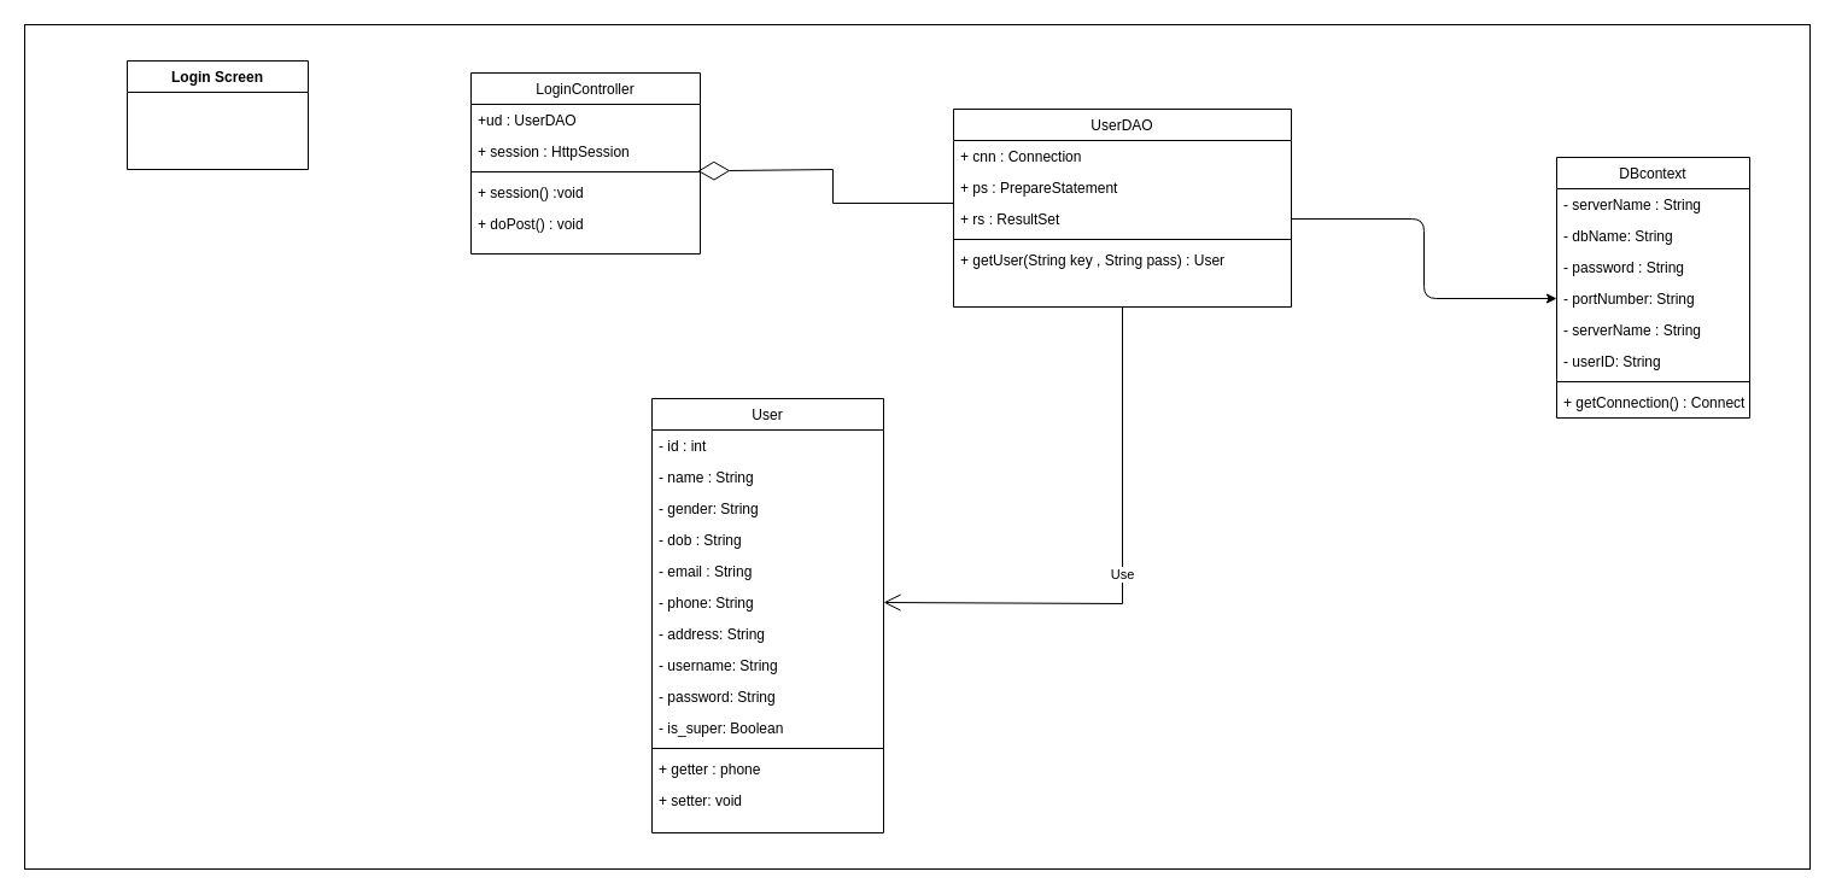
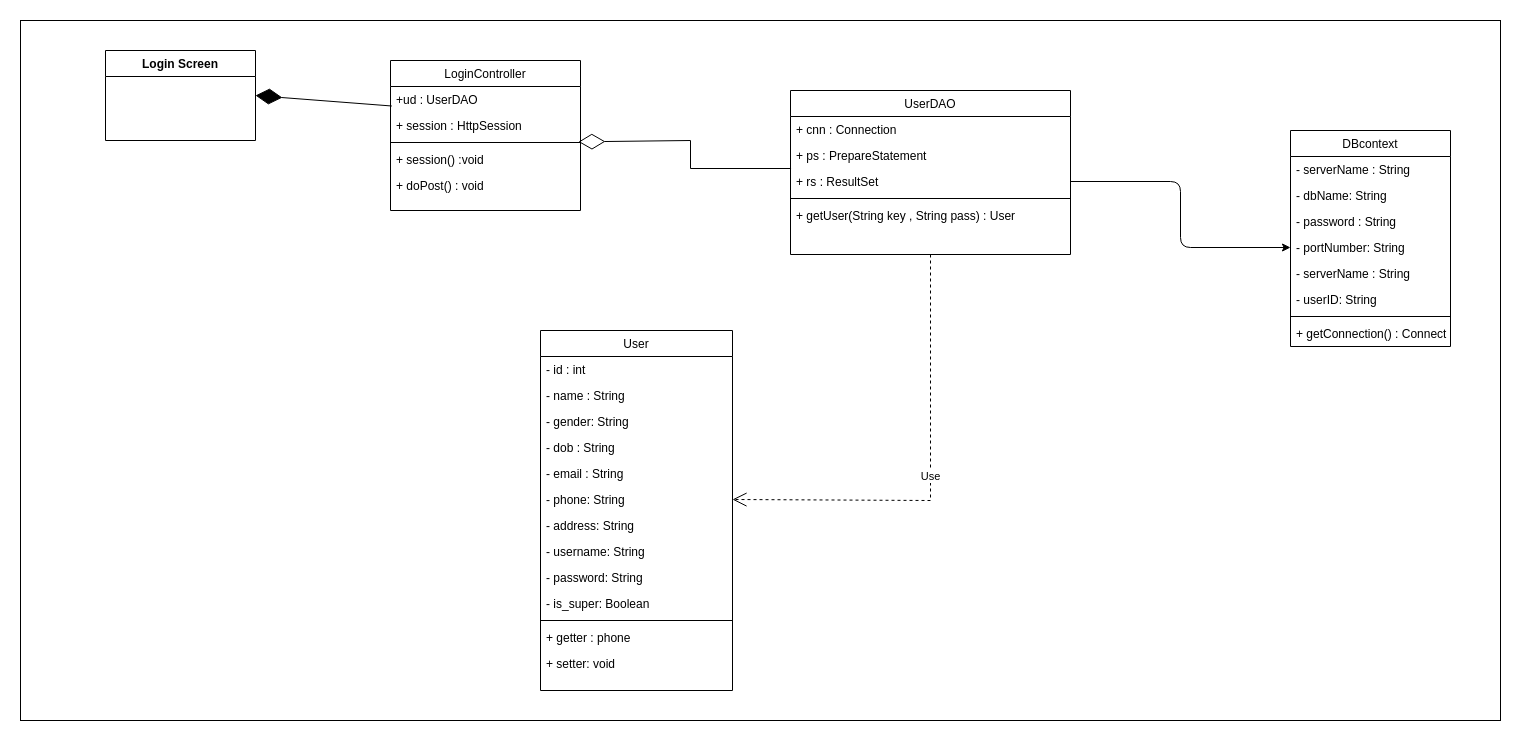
  <mxCell id="0" />
  <mxCell id="1" parent="0" />
  <mxCell id="2" value="" style="rounded=0;whiteSpace=wrap;html=1;fontColor=none;fillColor=default;" parent="1" vertex="1"><mxGeometry x="20" y="20" width="1480" height="700" as="geometry" /></mxCell>
  <mxCell id="3" value="UserDAO" style="swimlane;fontStyle=0;align=center;verticalAlign=top;childLayout=stackLayout;horizontal=1;startSize=26;horizontalStack=0;resizeParent=1;resizeLast=0;collapsible=1;marginBottom=0;rounded=0;shadow=0;strokeWidth=1;" parent="1" vertex="1"><mxGeometry x="790" y="90" width="280" height="164" as="geometry"><mxRectangle x="130" y="380" width="160" height="26" as="alternateBounds" /></mxGeometry></mxCell>
  <mxCell id="4" value="+ cnn : Connection " style="text;align=left;verticalAlign=top;spacingLeft=4;spacingRight=4;overflow=hidden;rotatable=0;points=[[0,0.5],[1,0.5]];portConstraint=eastwest;" parent="3" vertex="1"><mxGeometry y="26" width="280" height="26" as="geometry" /></mxCell>
  <mxCell id="5" value="+ ps : PrepareStatement" style="text;align=left;verticalAlign=top;spacingLeft=4;spacingRight=4;overflow=hidden;rotatable=0;points=[[0,0.5],[1,0.5]];portConstraint=eastwest;rounded=0;shadow=0;html=0;" parent="3" vertex="1"><mxGeometry y="52" width="280" height="26" as="geometry" /></mxCell>
  <mxCell id="6" value="+ rs : ResultSet" style="text;align=left;verticalAlign=top;spacingLeft=4;spacingRight=4;overflow=hidden;rotatable=0;points=[[0,0.5],[1,0.5]];portConstraint=eastwest;rounded=0;shadow=0;html=0;" parent="3" vertex="1"><mxGeometry y="78" width="280" height="26" as="geometry" /></mxCell>
  <mxCell id="7" value="" style="line;html=1;strokeWidth=1;align=left;verticalAlign=middle;spacingTop=-1;spacingLeft=3;spacingRight=3;rotatable=0;labelPosition=right;points=[];portConstraint=eastwest;" parent="3" vertex="1"><mxGeometry y="104" width="280" height="8" as="geometry" /></mxCell>
  <mxCell id="8" value="+ getUser(String key , String pass) : User " style="text;align=left;verticalAlign=top;spacingLeft=4;spacingRight=4;overflow=hidden;rotatable=0;points=[[0,0.5],[1,0.5]];portConstraint=eastwest;" parent="3" vertex="1"><mxGeometry y="112" width="280" height="26" as="geometry" /></mxCell>
  <mxCell id="9" value="DBcontext" style="swimlane;fontStyle=0;align=center;verticalAlign=top;childLayout=stackLayout;horizontal=1;startSize=26;horizontalStack=0;resizeParent=1;resizeLast=0;collapsible=1;marginBottom=0;rounded=0;shadow=0;strokeWidth=1;" parent="1" vertex="1"><mxGeometry x="1290" y="130" width="160" height="216" as="geometry"><mxRectangle x="340" y="380" width="170" height="26" as="alternateBounds" /></mxGeometry></mxCell>
  <mxCell id="10" value="- serverName : String" style="text;align=left;verticalAlign=top;spacingLeft=4;spacingRight=4;overflow=hidden;rotatable=0;points=[[0,0.5],[1,0.5]];portConstraint=eastwest;" parent="9" vertex="1"><mxGeometry y="26" width="160" height="26" as="geometry" /></mxCell>
  <mxCell id="11" value="- dbName: String" style="text;align=left;verticalAlign=top;spacingLeft=4;spacingRight=4;overflow=hidden;rotatable=0;points=[[0,0.5],[1,0.5]];portConstraint=eastwest;" parent="9" vertex="1"><mxGeometry y="52" width="160" height="26" as="geometry" /></mxCell>
  <mxCell id="12" value="- password : String" style="text;align=left;verticalAlign=top;spacingLeft=4;spacingRight=4;overflow=hidden;rotatable=0;points=[[0,0.5],[1,0.5]];portConstraint=eastwest;" parent="9" vertex="1"><mxGeometry y="78" width="160" height="26" as="geometry" /></mxCell>
  <mxCell id="13" value="- portNumber: String" style="text;align=left;verticalAlign=top;spacingLeft=4;spacingRight=4;overflow=hidden;rotatable=0;points=[[0,0.5],[1,0.5]];portConstraint=eastwest;" parent="9" vertex="1"><mxGeometry y="104" width="160" height="26" as="geometry" /></mxCell>
  <mxCell id="14" value="- serverName : String" style="text;align=left;verticalAlign=top;spacingLeft=4;spacingRight=4;overflow=hidden;rotatable=0;points=[[0,0.5],[1,0.5]];portConstraint=eastwest;" parent="9" vertex="1"><mxGeometry y="130" width="160" height="26" as="geometry" /></mxCell>
  <mxCell id="15" value="- userID: String" style="text;align=left;verticalAlign=top;spacingLeft=4;spacingRight=4;overflow=hidden;rotatable=0;points=[[0,0.5],[1,0.5]];portConstraint=eastwest;" parent="9" vertex="1"><mxGeometry y="156" width="160" height="26" as="geometry" /></mxCell>
  <mxCell id="16" value="" style="line;html=1;strokeWidth=1;align=left;verticalAlign=middle;spacingTop=-1;spacingLeft=3;spacingRight=3;rotatable=0;labelPosition=right;points=[];portConstraint=eastwest;" parent="9" vertex="1"><mxGeometry y="182" width="160" height="8" as="geometry" /></mxCell>
  <mxCell id="17" value="+ getConnection() : Connection" style="text;align=left;verticalAlign=top;spacingLeft=4;spacingRight=4;overflow=hidden;rotatable=0;points=[[0,0.5],[1,0.5]];portConstraint=eastwest;" parent="9" vertex="1"><mxGeometry y="190" width="160" height="26" as="geometry" /></mxCell>
  <mxCell id="18" value="User" style="swimlane;fontStyle=0;align=center;verticalAlign=top;childLayout=stackLayout;horizontal=1;startSize=26;horizontalStack=0;resizeParent=1;resizeLast=0;collapsible=1;marginBottom=0;rounded=0;shadow=0;strokeWidth=1;" parent="1" vertex="1"><mxGeometry x="540" y="330" width="192" height="360" as="geometry"><mxRectangle x="550" y="140" width="160" height="26" as="alternateBounds" /></mxGeometry></mxCell>
  <mxCell id="19" value="- id : int" style="text;align=left;verticalAlign=top;spacingLeft=4;spacingRight=4;overflow=hidden;rotatable=0;points=[[0,0.5],[1,0.5]];portConstraint=eastwest;" parent="18" vertex="1"><mxGeometry y="26" width="192" height="26" as="geometry" /></mxCell>
  <mxCell id="20" value="- name : String" style="text;align=left;verticalAlign=top;spacingLeft=4;spacingRight=4;overflow=hidden;rotatable=0;points=[[0,0.5],[1,0.5]];portConstraint=eastwest;rounded=0;shadow=0;html=0;" parent="18" vertex="1"><mxGeometry y="52" width="192" height="26" as="geometry" /></mxCell>
  <mxCell id="21" value="- gender: String" style="text;align=left;verticalAlign=top;spacingLeft=4;spacingRight=4;overflow=hidden;rotatable=0;points=[[0,0.5],[1,0.5]];portConstraint=eastwest;rounded=0;shadow=0;html=0;" parent="18" vertex="1"><mxGeometry y="78" width="192" height="26" as="geometry" /></mxCell>
  <mxCell id="22" value="- dob : String" style="text;align=left;verticalAlign=top;spacingLeft=4;spacingRight=4;overflow=hidden;rotatable=0;points=[[0,0.5],[1,0.5]];portConstraint=eastwest;rounded=0;shadow=0;html=0;" parent="18" vertex="1"><mxGeometry y="104" width="192" height="26" as="geometry" /></mxCell>
  <mxCell id="23" value="- email : String" style="text;align=left;verticalAlign=top;spacingLeft=4;spacingRight=4;overflow=hidden;rotatable=0;points=[[0,0.5],[1,0.5]];portConstraint=eastwest;rounded=0;shadow=0;html=0;" parent="18" vertex="1"><mxGeometry y="130" width="192" height="26" as="geometry" /></mxCell>
  <mxCell id="24" value="- phone: String" style="text;align=left;verticalAlign=top;spacingLeft=4;spacingRight=4;overflow=hidden;rotatable=0;points=[[0,0.5],[1,0.5]];portConstraint=eastwest;rounded=0;shadow=0;html=0;" parent="18" vertex="1"><mxGeometry y="156" width="192" height="26" as="geometry" /></mxCell>
  <mxCell id="25" value="- address: String" style="text;align=left;verticalAlign=top;spacingLeft=4;spacingRight=4;overflow=hidden;rotatable=0;points=[[0,0.5],[1,0.5]];portConstraint=eastwest;rounded=0;shadow=0;html=0;" parent="18" vertex="1"><mxGeometry y="182" width="192" height="26" as="geometry" /></mxCell>
  <mxCell id="26" value="- username: String" style="text;align=left;verticalAlign=top;spacingLeft=4;spacingRight=4;overflow=hidden;rotatable=0;points=[[0,0.5],[1,0.5]];portConstraint=eastwest;rounded=0;shadow=0;html=0;" parent="18" vertex="1"><mxGeometry y="208" width="192" height="26" as="geometry" /></mxCell>
  <mxCell id="27" value="- password: String" style="text;align=left;verticalAlign=top;spacingLeft=4;spacingRight=4;overflow=hidden;rotatable=0;points=[[0,0.5],[1,0.5]];portConstraint=eastwest;rounded=0;shadow=0;html=0;" parent="18" vertex="1"><mxGeometry y="234" width="192" height="26" as="geometry" /></mxCell>
  <mxCell id="28" value="- is_super: Boolean" style="text;align=left;verticalAlign=top;spacingLeft=4;spacingRight=4;overflow=hidden;rotatable=0;points=[[0,0.5],[1,0.5]];portConstraint=eastwest;rounded=0;shadow=0;html=0;" parent="18" vertex="1"><mxGeometry y="260" width="192" height="26" as="geometry" /></mxCell>
  <mxCell id="29" value="" style="line;strokeWidth=1;fillColor=none;align=left;verticalAlign=middle;spacingTop=-1;spacingLeft=3;spacingRight=3;rotatable=0;labelPosition=right;points=[];portConstraint=eastwest;strokeColor=inherit;" parent="18" vertex="1"><mxGeometry y="286" width="192" height="8" as="geometry" /></mxCell>
  <mxCell id="30" value="+ getter : phone" style="text;strokeColor=none;fillColor=none;align=left;verticalAlign=top;spacingLeft=4;spacingRight=4;overflow=hidden;rotatable=0;points=[[0,0.5],[1,0.5]];portConstraint=eastwest;" parent="18" vertex="1"><mxGeometry y="294" width="192" height="26" as="geometry" /></mxCell>
  <mxCell id="31" value="+ setter: void" style="text;strokeColor=none;fillColor=none;align=left;verticalAlign=top;spacingLeft=4;spacingRight=4;overflow=hidden;rotatable=0;points=[[0,0.5],[1,0.5]];portConstraint=eastwest;" parent="18" vertex="1"><mxGeometry y="320" width="192" height="26" as="geometry" /></mxCell>
  <mxCell id="32" style="edgeStyle=orthogonalEdgeStyle;rounded=1;orthogonalLoop=1;jettySize=auto;html=1;entryX=0;entryY=0.5;entryDx=0;entryDy=0;fontColor=none;" parent="1" source="6" target="13" edge="1"><mxGeometry relative="1" as="geometry" /></mxCell>
  <mxCell id="33" value="Login Screen" style="swimlane;fontStyle=1;align=center;verticalAlign=top;childLayout=stackLayout;horizontal=1;startSize=26;horizontalStack=0;resizeParent=1;resizeLast=0;collapsible=1;marginBottom=0;rounded=0;shadow=0;strokeWidth=1;" parent="1" vertex="1"><mxGeometry x="105" y="50" width="150" height="90" as="geometry"><mxRectangle x="230" y="140" width="160" height="26" as="alternateBounds" /></mxGeometry></mxCell>
  <mxCell id="34" value="LoginController" style="swimlane;fontStyle=0;align=center;verticalAlign=top;childLayout=stackLayout;horizontal=1;startSize=26;horizontalStack=0;resizeParent=1;resizeLast=0;collapsible=1;marginBottom=0;rounded=0;shadow=0;strokeWidth=1;" parent="1" vertex="1"><mxGeometry x="390" y="60" width="190" height="150" as="geometry"><mxRectangle x="130" y="380" width="160" height="26" as="alternateBounds" /></mxGeometry></mxCell>
  <mxCell id="35" value="+ud : UserDAO" style="text;align=left;verticalAlign=top;spacingLeft=4;spacingRight=4;overflow=hidden;rotatable=0;points=[[0,0.5],[1,0.5]];portConstraint=eastwest;" parent="34" vertex="1"><mxGeometry y="26" width="190" height="26" as="geometry" /></mxCell>
  <mxCell id="36" value="+ session : HttpSession" style="text;align=left;verticalAlign=top;spacingLeft=4;spacingRight=4;overflow=hidden;rotatable=0;points=[[0,0.5],[1,0.5]];portConstraint=eastwest;rounded=0;shadow=0;html=0;" parent="34" vertex="1"><mxGeometry y="52" width="190" height="26" as="geometry" /></mxCell>
  <mxCell id="37" value="" style="line;html=1;strokeWidth=1;align=left;verticalAlign=middle;spacingTop=-1;spacingLeft=3;spacingRight=3;rotatable=0;labelPosition=right;points=[];portConstraint=eastwest;" parent="34" vertex="1"><mxGeometry y="78" width="190" height="8" as="geometry" /></mxCell>
  <mxCell id="38" value="+ session() :void" style="text;align=left;verticalAlign=top;spacingLeft=4;spacingRight=4;overflow=hidden;rotatable=0;points=[[0,0.5],[1,0.5]];portConstraint=eastwest;" parent="34" vertex="1"><mxGeometry y="86" width="190" height="26" as="geometry" /></mxCell>
  <mxCell id="39" value="+ doPost() : void" style="text;strokeColor=none;fillColor=none;align=left;verticalAlign=top;spacingLeft=4;spacingRight=4;overflow=hidden;rotatable=0;points=[[0,0.5],[1,0.5]];portConstraint=eastwest;" parent="34" vertex="1"><mxGeometry y="112" width="190" height="26" as="geometry" /></mxCell>
- <mxCell id="41" value="Use" style="endArrow=open;endSize=12;dashed=0;html=1;rounded=0;entryX=1;entryY=0.5;entryDx=0;entryDy=0;exitX=0.5;exitY=1;exitDx=0;exitDy=0;" parent="1" source="3" target="24" edge="1"><mxGeometry width="160" relative="1" as="geometry"><mxPoint x="940" y="250" as="sourcePoint" /><mxPoint x="1020" y="430" as="targetPoint" /><Array as="points"><mxPoint x="930" y="500" /></Array></mxGeometry></mxCell>
+ <mxCell id="40" value="" style="endArrow=diamondThin;endFill=1;endSize=24;html=1;rounded=0;entryX=1;entryY=0.5;entryDx=0;entryDy=0;exitX=0.007;exitY=0.75;exitDx=0;exitDy=0;exitPerimeter=0;" parent="1" source="35" target="33" edge="1"><mxGeometry width="160" relative="1" as="geometry"><mxPoint x="230" y="290" as="sourcePoint" /><mxPoint x="390" y="290" as="targetPoint" /></mxGeometry></mxCell>
+ <mxCell id="41" value="Use" style="endArrow=open;endSize=12;dashed=1;html=1;rounded=0;entryX=1;entryY=0.5;entryDx=0;entryDy=0;exitX=0.5;exitY=1;exitDx=0;exitDy=0;" parent="1" source="3" target="24" edge="1"><mxGeometry width="160" relative="1" as="geometry"><mxPoint x="940" y="250" as="sourcePoint" /><mxPoint x="1020" y="430" as="targetPoint" /><Array as="points"><mxPoint x="930" y="500" /></Array></mxGeometry></mxCell>
  <mxCell id="42" value="" style="endArrow=diamondThin;endFill=0;endSize=24;html=1;rounded=0;entryX=0.989;entryY=0.417;entryDx=0;entryDy=0;entryPerimeter=0;exitX=0.002;exitY=0;exitDx=0;exitDy=0;exitPerimeter=0;" parent="1" source="6" target="37" edge="1"><mxGeometry width="160" relative="1" as="geometry"><mxPoint x="330" y="360" as="sourcePoint" /><mxPoint x="490" y="360" as="targetPoint" /><Array as="points"><mxPoint x="690" y="168" /><mxPoint x="690" y="140" /></Array></mxGeometry></mxCell>
